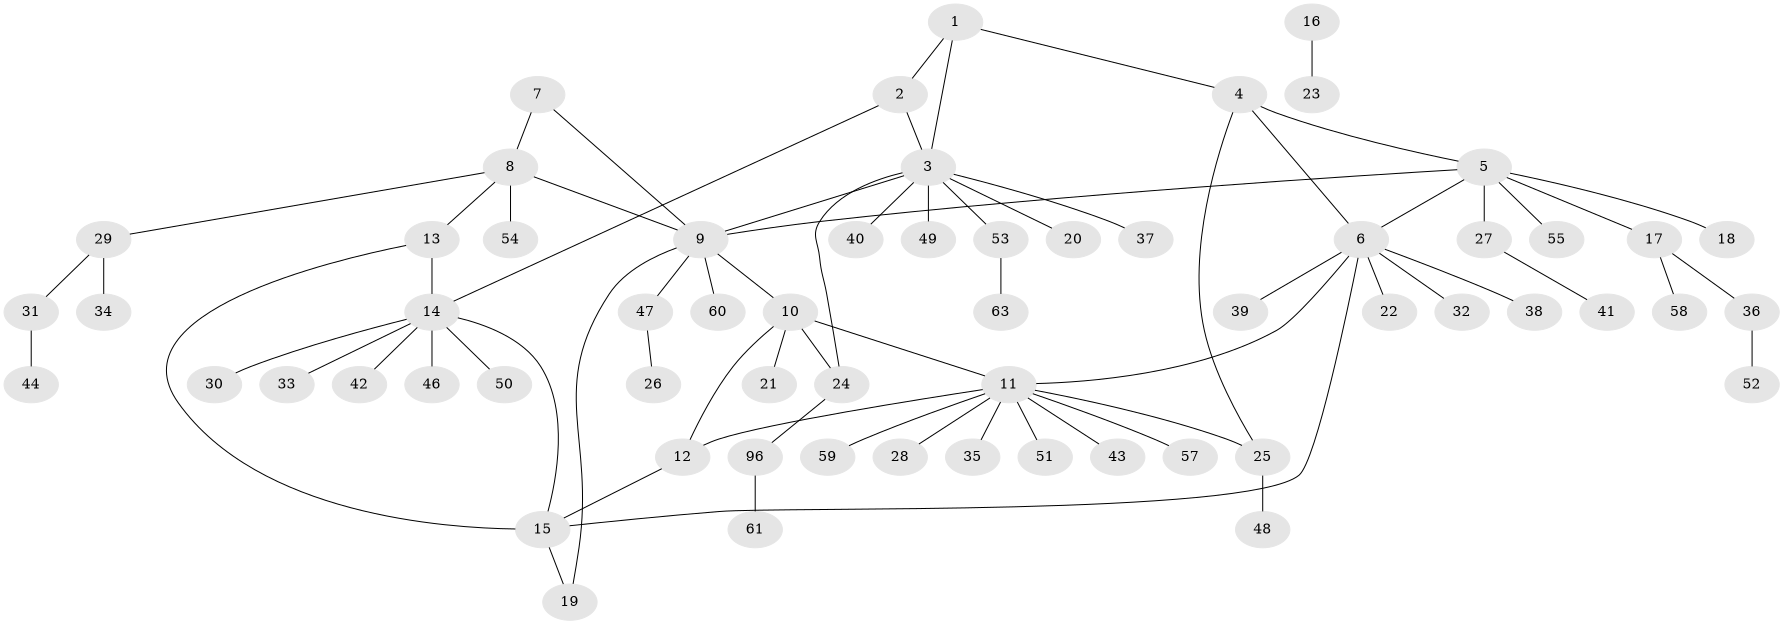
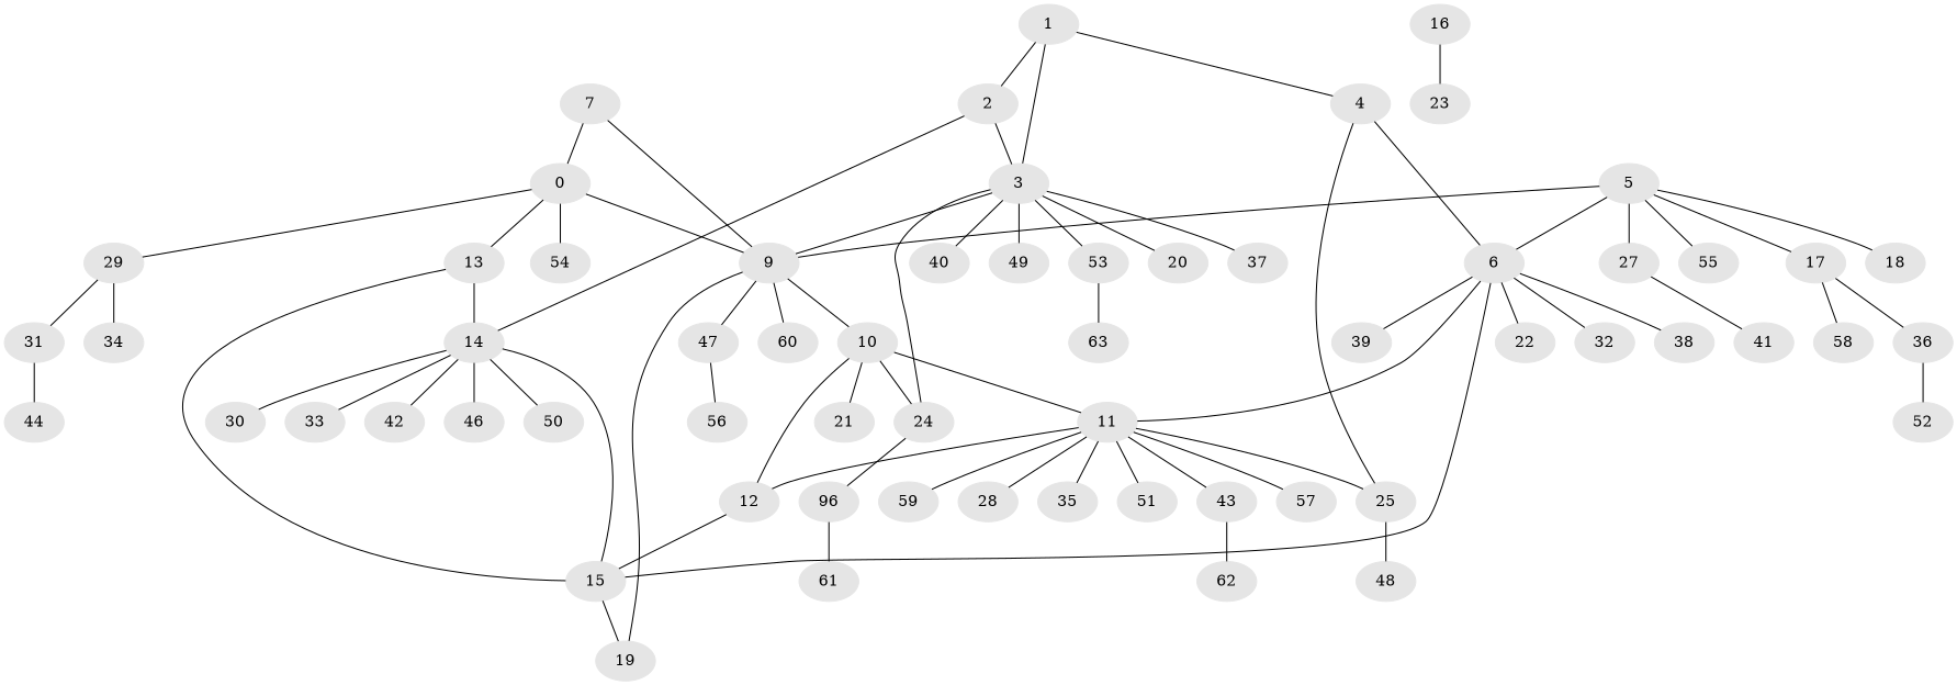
  graph {
    fontname="DejaVu Serif"
    node [color=gray90 fontname="DejaVu Serif" style=filled]
    edge [fontname="DejaVu Serif"]
    1
    2
    3
    4
    14
    9
    20
    24
    37
    40
    49
    53
    5
    6
    25
    11
    12
    28
    35
    43
    51
    57
    59
    15
    30
    33
    42
    46
    50
    10
    19
    47
    60
    n34 [label=96]
    63
    17
    18
    27
    55
    22
    32
    38
    39
    48
    36
    58
    41
    16
    23
    7
-   8
+   8 [label=0]
    13
    29
    54
    31
    34
    21
-   56 [label=26]
+   56
+   62
    52
    61
    44
    1 -- 2
    1 -- 3
    1 -- 4
    2 -- 3
    2 -- 14
    3 -- 9
    3 -- 20
    3 -- 24
    3 -- 37
    3 -- 40
    3 -- 49
    3 -- 53
-   4 -- 5
    4 -- 6
    4 -- 25
    14 -- 15
    14 -- 30
    14 -- 33
    14 -- 42
    14 -- 46
    14 -- 50
    9 -- 10
    9 -- 19
    9 -- 47
    9 -- 60
    24 -- n34
    53 -- 63
    5 -- 9
    5 -- 6
    5 -- 17
    5 -- 18
    5 -- 27
    5 -- 55
    6 -- 11
    6 -- 15
    6 -- 22
    6 -- 32
    6 -- 38
    6 -- 39
    25 -- 48
    11 -- 25
    11 -- 12
    11 -- 28
    11 -- 35
    11 -- 43
    11 -- 51
    11 -- 57
    11 -- 59
    12 -- 15
+   43 -- 62
    15 -- 19
    10 -- 24
    10 -- 11
    10 -- 12
    10 -- 21
    47 -- 56
    n34 -- 61
    17 -- 36
    17 -- 58
    27 -- 41
    36 -- 52
    16 -- 23
    7 -- 9
    7 -- 8
    8 -- 9
    8 -- 13
    8 -- 29
    8 -- 54
    13 -- 14
    13 -- 15
    29 -- 31
    29 -- 34
    31 -- 44
  }
